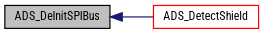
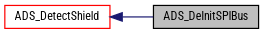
  digraph {
    rankdir=LR
    fontname="Roboto Condensed"
    node [fontname="Roboto Condensed" fontsize=10 shape=record style=filled]
    n1 [color=black fillcolor=grey75 fontcolor=black height=0.2 label=ADS_DeInitSPIBus width=0.4]
    n2 [color=red fillcolor=white height=0.2 label=ADS_DetectShield width=0.4]
-   n1 -> n2 [color=midnightblue dir=back fontname="Roboto Condensed" fontsize=10 labelfontname=Helvetica labelfontsize=10 style=solid]
+   n2 -> n1 [color=midnightblue dir=back fontname="Roboto Condensed" fontsize=10 labelfontname=Helvetica labelfontsize=10 style=solid]
  }
